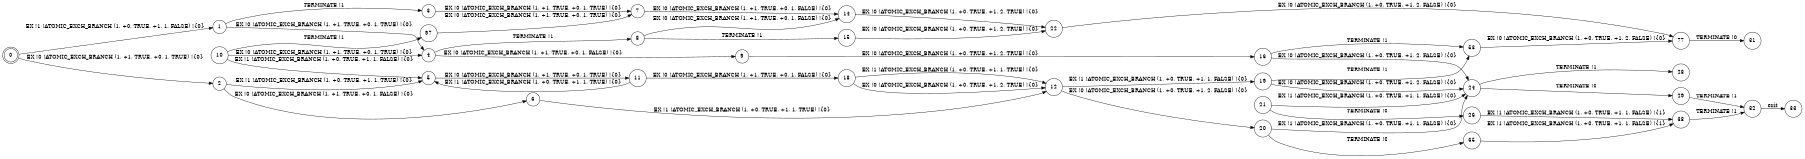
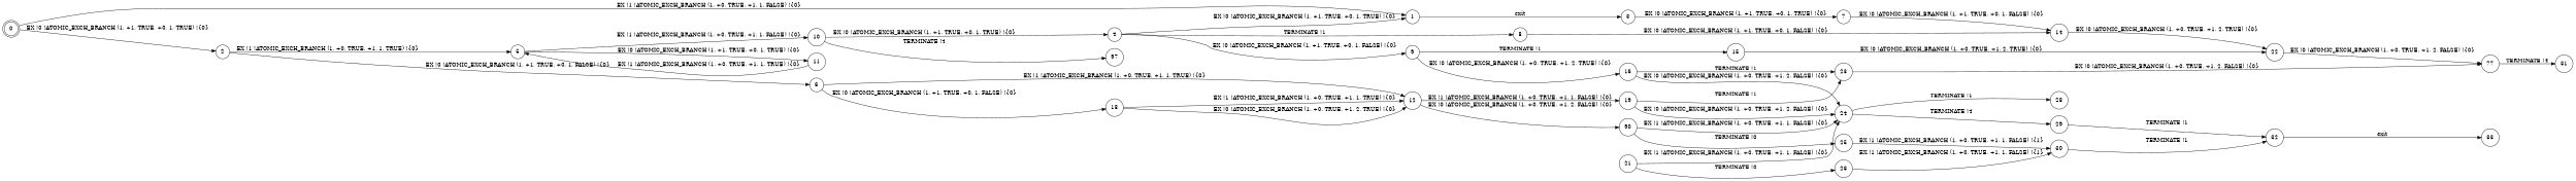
  digraph {
    rankdir=LR
    node [shape=circle]
    0 [peripheries=2]
    1
    2
    3
    4
    5
    6
    7
    8
    9
    10
    11
    12
    14
    15
    16
    n17 [label=97]
    18
    19
-   20
+   20 [label=90]
    22
-   23 [label=53]
+   23
    24
-   25 [label=65]
+   25
    21
    26
    n27 [label=77]
    28
    29
-   30 [label=38]
+   30
    31
    32
    33
    0 -> 1 [label="EX !1 !ATOMIC_EXCH_BRANCH (1, +0, TRUE, +1, 1, FALSE) !{0}"]
    0 -> 2 [label="EX !0 !ATOMIC_EXCH_BRANCH (1, +1, TRUE, +0, 1, TRUE) !{0}"]
-   1 -> 3 [label="TERMINATE !1"]
-   1 -> 4 [label="EX !0 !ATOMIC_EXCH_BRANCH (1, +1, TRUE, +0, 1, TRUE) !{0}"]
+   1 -> 3 [label=exit]
+   4 -> 1 [label="EX !0 !ATOMIC_EXCH_BRANCH (1, +1, TRUE, +0, 1, TRUE) !{0}"]
    2 -> 5 [label="EX !1 !ATOMIC_EXCH_BRANCH (1, +0, TRUE, +1, 1, TRUE) !{0}"]
    2 -> 6 [label="EX !0 !ATOMIC_EXCH_BRANCH (1, +1, TRUE, +0, 1, FALSE) !{0}"]
    3 -> 7 [label="EX !0 !ATOMIC_EXCH_BRANCH (1, +1, TRUE, +0, 1, TRUE) !{0}"]
    4 -> 8 [label="TERMINATE !1"]
    4 -> 9 [label="EX !0 !ATOMIC_EXCH_BRANCH (1, +1, TRUE, +0, 1, FALSE) !{0}"]
-   10 -> 5 [label="EX !1 !ATOMIC_EXCH_BRANCH (1, +0, TRUE, +1, 1, FALSE) !{0}"]
+   5 -> 10 [label="EX !1 !ATOMIC_EXCH_BRANCH (1, +0, TRUE, +1, 1, FALSE) !{0}"]
    5 -> 11 [label="EX !0 !ATOMIC_EXCH_BRANCH (1, +1, TRUE, +0, 1, TRUE) !{0}"]
    6 -> 12 [label="EX !1 !ATOMIC_EXCH_BRANCH (1, +0, TRUE, +1, 1, TRUE) !{0}"]
    7 -> 14 [label="EX !0 !ATOMIC_EXCH_BRANCH (1, +1, TRUE, +0, 1, FALSE) !{0}"]
    8 -> 14 [label="EX !0 !ATOMIC_EXCH_BRANCH (1, +1, TRUE, +0, 1, FALSE) !{0}"]
-   8 -> 15 [label="TERMINATE !1"]
+   9 -> 15 [label="TERMINATE !1"]
    9 -> 16 [label="EX !0 !ATOMIC_EXCH_BRANCH (1, +0, TRUE, +1, 2, TRUE) !{0}"]
    10 -> 4 [label="EX !0 !ATOMIC_EXCH_BRANCH (1, +1, TRUE, +0, 1, TRUE) !{0}"]
-   10 -> n17 [label="TERMINATE !1"]
+   10 -> n17 [label="TERMINATE !4"]
    11 -> 5 [label="EX !1 !ATOMIC_EXCH_BRANCH (1, +0, TRUE, +1, 1, TRUE) !{0}"]
-   11 -> 18 [label="EX !0 !ATOMIC_EXCH_BRANCH (1, +1, TRUE, +0, 1, FALSE) !{0}"]
+   6 -> 18 [label="EX !0 !ATOMIC_EXCH_BRANCH (1, +1, TRUE, +0, 1, FALSE) !{0}"]
    12 -> 19 [label="EX !1 !ATOMIC_EXCH_BRANCH (1, +0, TRUE, +1, 1, FALSE) !{0}"]
    12 -> 20 [label="EX !0 !ATOMIC_EXCH_BRANCH (1, +0, TRUE, +1, 2, FALSE) !{0}"]
    14 -> 22 [label="EX !0 !ATOMIC_EXCH_BRANCH (1, +0, TRUE, +1, 2, TRUE) !{0}"]
    15 -> 22 [label="EX !0 !ATOMIC_EXCH_BRANCH (1, +0, TRUE, +1, 2, TRUE) !{0}"]
    16 -> 23 [label="TERMINATE !1"]
    16 -> 24 [label="EX !0 !ATOMIC_EXCH_BRANCH (1, +0, TRUE, +1, 2, FALSE) !{0}"]
-   n17 -> 7 [label="EX !0 !ATOMIC_EXCH_BRANCH (1, +1, TRUE, +0, 1, TRUE) !{0}"]
    18 -> 12 [label="EX !1 !ATOMIC_EXCH_BRANCH (1, +0, TRUE, +1, 1, TRUE) !{0}"]
    18 -> 12 [label="EX !0 !ATOMIC_EXCH_BRANCH (1, +0, TRUE, +1, 2, TRUE) !{0}"]
    19 -> 23 [label="TERMINATE !1"]
    19 -> 24 [label="EX !0 !ATOMIC_EXCH_BRANCH (1, +0, TRUE, +1, 2, FALSE) !{0}"]
    20 -> 24 [label="EX !1 !ATOMIC_EXCH_BRANCH (1, +0, TRUE, +1, 1, FALSE) !{0}"]
    20 -> 25 [label="TERMINATE !0"]
    22 -> n27 [label="EX !0 !ATOMIC_EXCH_BRANCH (1, +0, TRUE, +1, 2, FALSE) !{0}"]
    23 -> n27 [label="EX !0 !ATOMIC_EXCH_BRANCH (1, +0, TRUE, +1, 2, FALSE) !{0}"]
    24 -> 28 [label="TERMINATE !1"]
-   24 -> 29 [label="TERMINATE !0"]
+   24 -> 29 [label="TERMINATE !4"]
    25 -> 30 [label="EX !1 !ATOMIC_EXCH_BRANCH (1, +0, TRUE, +1, 1, FALSE) !{1}"]
    21 -> 24 [label="EX !1 !ATOMIC_EXCH_BRANCH (1, +0, TRUE, +1, 1, FALSE) !{0}"]
    21 -> 26 [label="TERMINATE !0"]
    26 -> 30 [label="EX !1 !ATOMIC_EXCH_BRANCH (1, +0, TRUE, +1, 1, FALSE) !{1}"]
-   n27 -> 31 [label="TERMINATE !0"]
+   n27 -> 31 [label="TERMINATE !4"]
    29 -> 32 [label="TERMINATE !1"]
    30 -> 32 [label="TERMINATE !1"]
    32 -> 33 [label=exit]
  }
